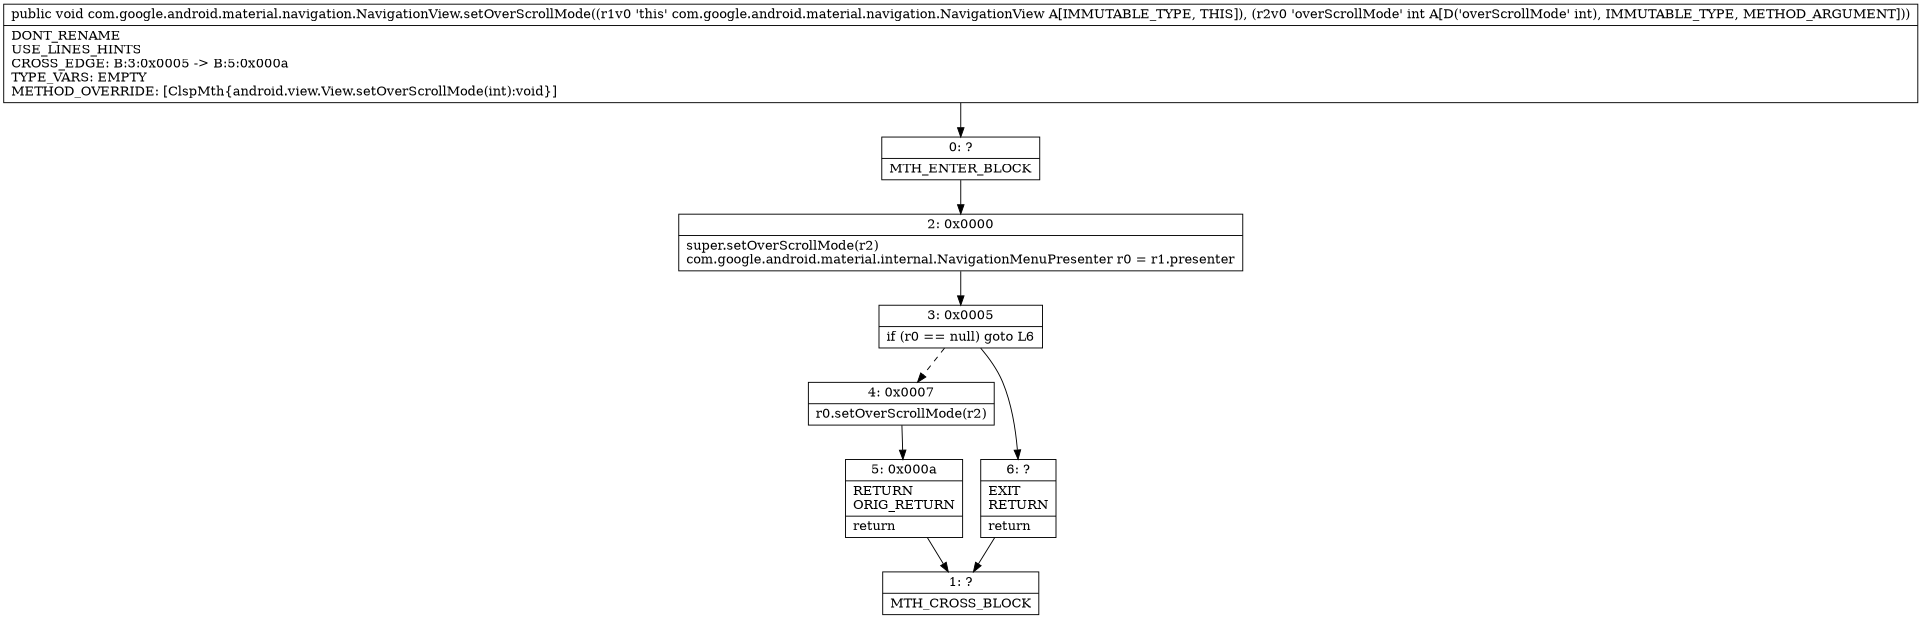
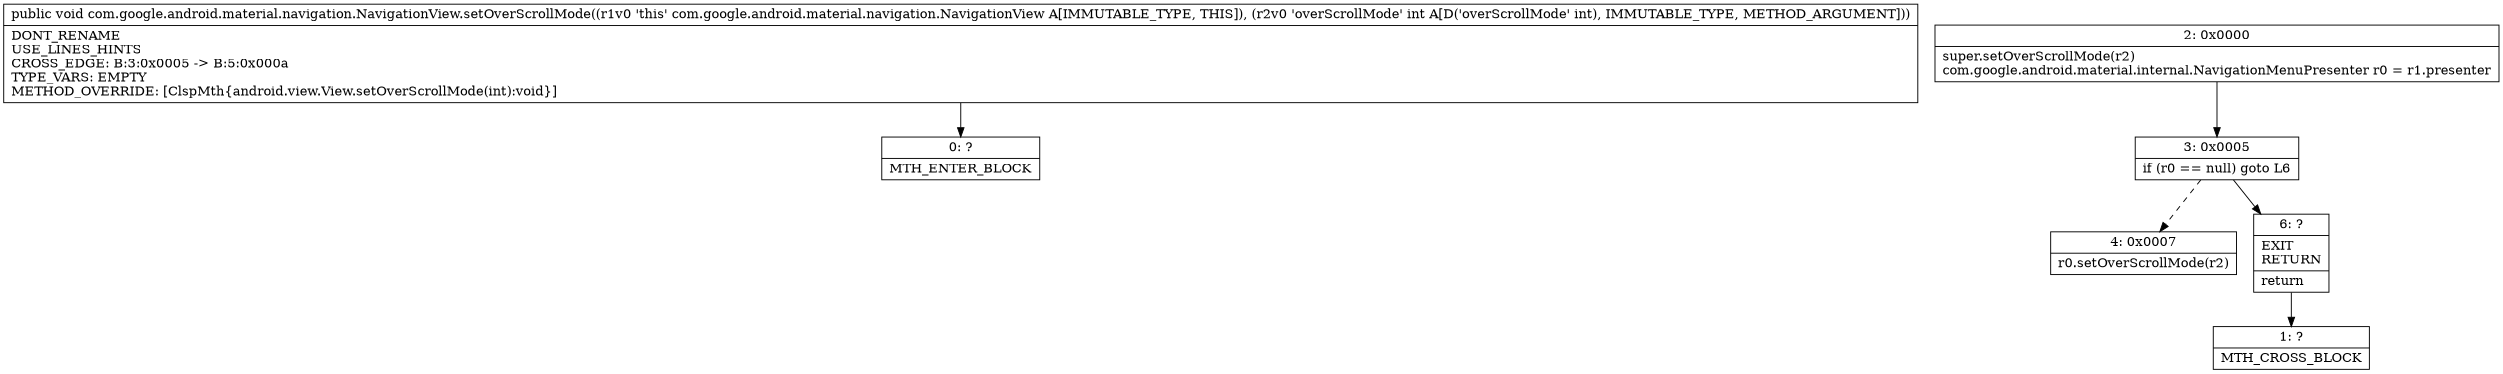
  digraph {
    node [shape=record]
    n1 [label="{0\:\ ?|MTH_ENTER_BLOCK\l}"]
    n2 [label="{2\:\ 0x0000|super.setOverScrollMode(r2)\lcom.google.android.material.internal.NavigationMenuPresenter r0 = r1.presenter\l}"]
    n3 [label="{3\:\ 0x0005|if (r0 == null) goto L6\l}"]
    n4 [label="{4\:\ 0x0007|r0.setOverScrollMode(r2)\l}"]
    n5 [label="{6\:\ ?|EXIT\lRETURN\l|return\l}"]
-   n6 [label="{5\:\ 0x000a|RETURN\lORIG_RETURN\l|return\l}"]
    n7 [label="{1\:\ ?|MTH_CROSS_BLOCK\l}"]
    n8 [label="{public void com.google.android.material.navigation.NavigationView.setOverScrollMode((r1v0 'this' com.google.android.material.navigation.NavigationView A[IMMUTABLE_TYPE, THIS]), (r2v0 'overScrollMode' int A[D('overScrollMode' int), IMMUTABLE_TYPE, METHOD_ARGUMENT]))  | DONT_RENAME\lUSE_LINES_HINTS\lCROSS_EDGE: B:3:0x0005 \-\> B:5:0x000a\lTYPE_VARS: EMPTY\lMETHOD_OVERRIDE: [ClspMth\{android.view.View.setOverScrollMode(int):void\}]\l}"]
-   n1 -> n2
    n2 -> n3
    n3 -> n4 [style=dashed]
    n3 -> n5
-   n4 -> n6
    n5 -> n7
-   n6 -> n7
    n8 -> n1
  }
